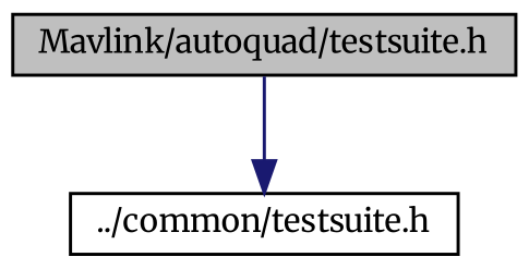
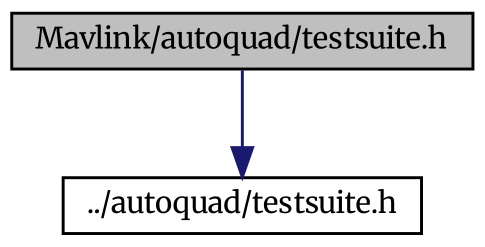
  digraph {
    fontname=Merriweather
    node [color=black fontname=Merriweather fontsize=10 shape=record style=filled]
    n1 [fillcolor=grey75 fontcolor=black height=0.2 label="Mavlink/autoquad/testsuite.h" width=0.4]
-   n2 [fillcolor=white height=0.2 label="../common/testsuite.h" width=0.4]
+   n2 [fillcolor=white height=0.2 label="../autoquad/testsuite.h" width=0.4]
    n1 -> n2 [color=midnightblue fontname=Merriweather fontsize=10 labelfontname=Helvetica labelfontsize=10 style=solid]
  }
